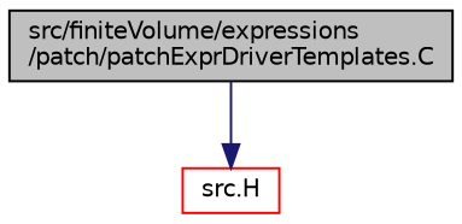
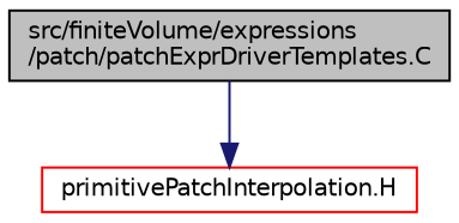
  digraph {
    node [fontname=Helvetica fontsize=10 shape=record]
    n1 [color=black fillcolor=grey75 fontcolor=black height=0.2 label="src/finiteVolume/expressions\l/patch/patchExprDriverTemplates.C" style=filled width=0.4]
-   n2 [color=red height=0.2 label="src.H" width=0.4]
+   n2 [color=red height=0.2 label="primitivePatchInterpolation.H" width=0.4]
    n1 -> n2 [color=midnightblue fontname=Helvetica fontsize=10 labelfontname=Helvetica labelfontsize=10 style=solid]
  }
